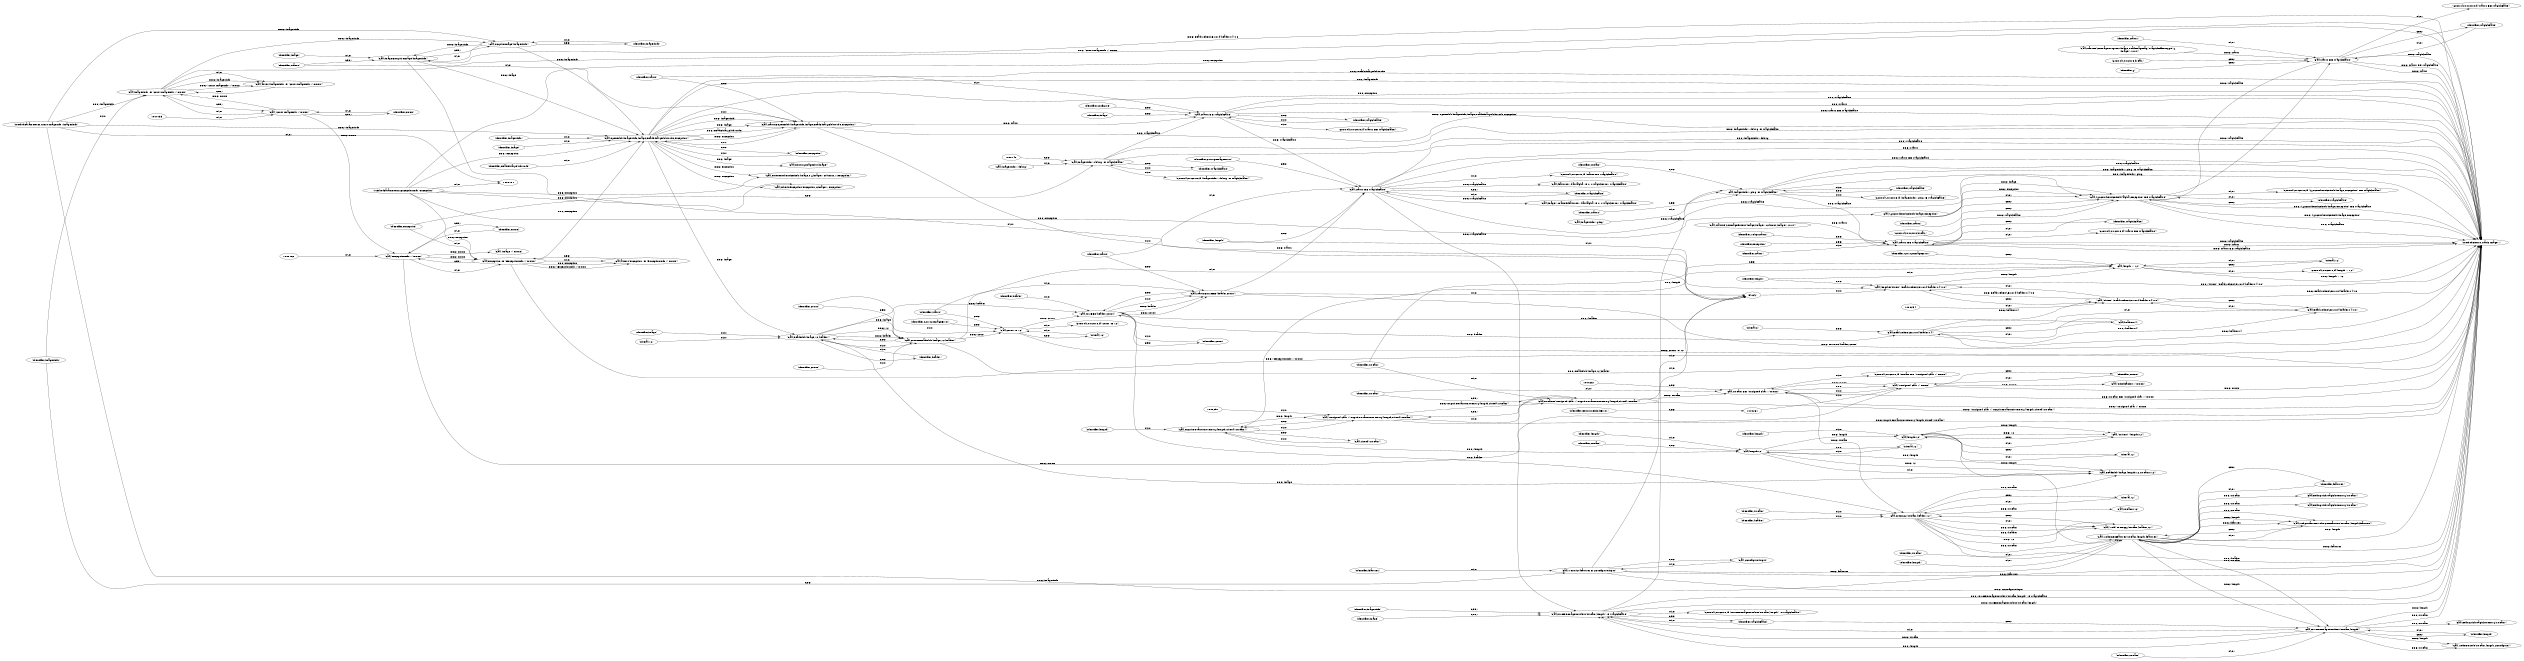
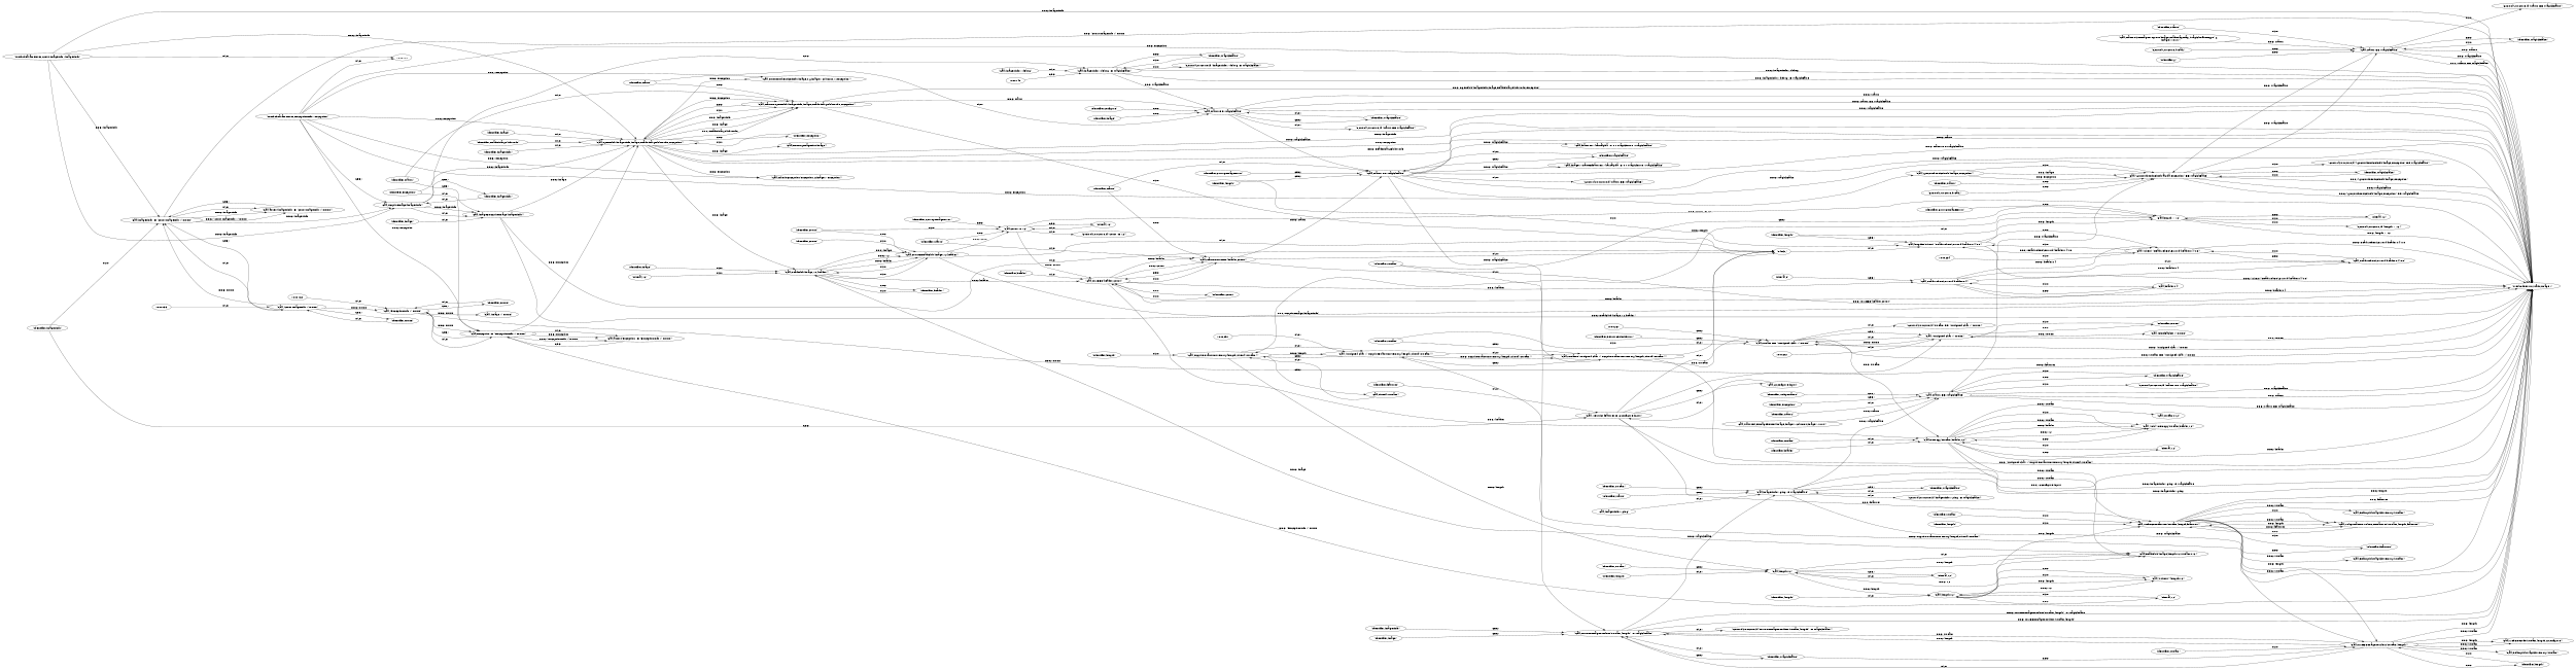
  digraph {
    rankdir=LR
    n1 [label="(Call,image_info->ping != MagickFalse)"]
    n2 [label="(Call,status == MagickFalse)"]
    n3 [label="(Identifier,MagickFalse)"]
    n4 [label="(MethodReturn,static Image *)"]
    n5 [label="(ControlStructure,if (image_info->ping != MagickFalse))"]
    n6 [label="(Call,SyncAuthenticPixels(alpha,exception) == MagickFalse)"]
    n7 [label="(Identifier,MagickFalse)"]
    n8 [label="(ControlStructure,if (status == MagickFalse))"]
    n9 [label="(Call,IsWEBPImageLossless(stream,length) != MagickFalse)"]
    n10 [label="(ControlStructure,if (IsWEBPImageLossless(stream,length) != MagickFalse))"]
    n11 [label="(Identifier,MagickFalse)"]
    n12 [label="(Call,IsWEBPImageLossless(stream,length))"]
    n13 [label="(Call,RelinquishMagickMemory(stream))"]
    n14 [label="(Call,WebPDecode(stream,length,&configure))"]
    n15 [label="(Identifier,length)"]
    n16 [label="(Call,WebPGetFeatures(stream,length,features))"]
    n17 [label="(Call,RelinquishMagickMemory(stream))"]
    n18 [label="(Call,webp_status=WebPGetFeatures(stream,length,features))"]
    n19 [label="(Identifier,features)"]
    n20 [label="(Call,RelinquishMagickMemory(stream))"]
    n21 [label="(Call,memcpy(stream,header,12))"]
    n22 [label="(Literal,12)"]
    n23 [label="(Call,stream+12)"]
    n24 [label="(Call,ReadBlob(image,length-12,stream+12))"]
    n25 [label="(Call,(void) memcpy(stream,header,12))"]
    n26 [label="(Call,stream == (unsigned char *) NULL)"]
    n27 [label="(Call,(unsigned char *) NULL)"]
    n28 [label="(ControlStructure,if (stream == (unsigned char *) NULL))"]
    n29 [label="(Identifier,NULL)"]
    n30 [label="(Call,(PixelPacket *) NULL)"]
    n31 [label="(Call,stream=(unsigned char *) AcquireQuantumMemory(length,sizeof(*stream)))"]
    n32 [label="(Call,(unsigned char *) AcquireQuantumMemory(length,sizeof(*stream)))"]
    n33 [label="(Block,)"]
    n34 [label="(Call,AcquireQuantumMemory(length,sizeof(*stream)))"]
    n35 [label="(Call,length=(size_t) (ReadWebPLSBWord(header+4)+8))"]
    n36 [label="(Call,length-12)"]
    n37 [label="(Call,sizeof(*stream))"]
    n38 [label="(Call,length-12)"]
    n39 [label="(Literal,12)"]
    n40 [label="(Call,length < 12)"]
    n41 [label="(Literal,12)"]
    n42 [label="(ControlStructure,if (length < 12))"]
    n43 [label="(Call,(size_t) (ReadWebPLSBWord(header+4)+8))"]
    n44 [label="(Call,ReadWebPLSBWord(header+4)+8)"]
    n45 [label="(Call,ReadWebPLSBWord(header+4))"]
    n46 [label="(Call,header+4)"]
    n47 [label="(Call,IsWEBP(header,count))"]
    n48 [label="(Call,status=IsWEBP(header,count))"]
    n49 [label="(Identifier,count)"]
    n50 [label="(Call,status == MagickFalse)"]
    n51 [label="(Call,ReadBlob(image,12,header))"]
    n52 [label="(Call,count=ReadBlob(image,12,header))"]
    n53 [label="(Identifier,header)"]
    n54 [label="(Call,count != 12)"]
    n55 [label="(Call,OpenBlob(image_info,image,ReadBinaryBlobMode,exception))"]
    n56 [label="(Call,status=OpenBlob(image_info,image,ReadBinaryBlobMode,exception))"]
    n57 [label="(Identifier,exception)"]
    n58 [label="(Call,QueueAuthenticPixels(image,0,y,image->columns,1,exception))"]
    n59 [label="(Call,DestroyImageList(image))"]
    n60 [label="(Call,InheritException(exception,&image->exception))"]
    n61 [label="(Call,status == MagickFalse)"]
    n62 [label="(Call,AcquireImage(image_info))"]
    n63 [label="(Call,image=AcquireImage(image_info))"]
    n64 [label="(Identifier,image_info)"]
    n65 [label="(Call,image_info != (const ImageInfo *) NULL)"]
    n66 [label="(Call,(const ImageInfo *) NULL)"]
    n67 [label="(Call,assert(image_info != (const ImageInfo *) NULL))"]
    n68 [label="(Call,(ExceptionInfo *) NULL)"]
    n69 [label="(Identifier,NULL)"]
    n70 [label="(MethodParameterIn,const ImageInfo *image_info)"]
    1000101
    n72 [label="(Call,exception != (ExceptionInfo *) NULL)"]
    n73 [label="(Identifier,NULL)"]
    n74 [label="(Call,(Image *) NULL)"]
    n75 [label="(Call,assert(exception != (ExceptionInfo *) NULL))"]
    n76 [label="(MethodParameterIn,ExceptionInfo *exception)"]
    n77 [label="(Call,SyncAuthenticPixels(image,exception))"]
    n78 [label="(Literal,12)"]
    n79 [label="(ControlStructure,if (count != 12))"]
    n80 [label="(Call,(ssize_t) (length-12))"]
    n81 [label="(Literal,12)"]
    n82 [label="(Call,*restrict features = &configure.input)"]
    n83 [label="(Call,&configure.input)"]
    n84 [label="(ControlStructure,if (status == MagickFalse))"]
    n85 [label="(Call,features->has_alpha != 0 ? MagickTrue : MagickFalse)"]
    n86 [label="(Identifier,MagickFalse)"]
    n87 [label="(Call,image->matte=features->has_alpha != 0 ? MagickTrue : MagickFalse)"]
    n88 [label="(Call,status == MagickFalse)"]
    n89 [label="(ControlStructure,if (SyncAuthenticPixels(image,exception) == MagickFalse))"]
    n90 [label="(Identifier,MagickFalse)"]
    n91 [label="(Identifier,MagickFalse)"]
    n92 [label="(ControlStructure,if (status == MagickFalse))"]
    n93 [label="(Call,image_info->debug != MagickFalse)"]
    n94 [label="(Identifier,MagickFalse)"]
    n95 [label="(ControlStructure,if (image_info->debug != MagickFalse))"]
    n96 [label="(Identifier,MagickFalse)"]
    n97 [label="(ControlStructure,if (status == MagickFalse))"]
    n98 [label="(Identifier,status)"]
    n99 [label="(Identifier,header)"]
    n100 [label="(Identifier,configure)"]
    n101 [label="(Identifier,image_info)"]
    n102 [label="(Identifier,image)"]
    n103 [label="(Identifier,image_info)"]
    n104 [label="(ControlStructure,break;)"]
    n105 [label="(Identifier,stream)"]
    n106 [label="(Identifier,length)"]
    n107 [label="(Identifier,status)"]
    n108 [label="(Identifier,status)"]
    n109 [label="(Identifier,CorruptImageError)"]
    n110 [label="(Identifier,length)"]
    n111 [label="(Literal,8)"]
    n112 [label="(Identifier,header)"]
    n113 [label="(Identifier,count)"]
    n114 [label="(Identifier,stream)"]
    n115 [label="(Identifier,ReadBinaryBlobMode)"]
    n116 [label="(Identifier,status)"]
    n117 [label="(Identifier,stream)"]
    n118 [label="(Call,status=SetImageExtent(image,image->columns,image->rows))"]
    n119 [label="(Identifier,length)"]
    n120 [label="(Identifier,y)"]
    n121 [label="(Identifier,length)"]
    n122 [label="(Identifier,features)"]
    n123 [label="(Identifier,exception)"]
    n124 [label="(Identifier,length)"]
    n125 [label="(Identifier,stream)"]
    n126 [label="(Identifier,status)"]
    n127 [label="(Identifier,status)"]
    n128 [label="(Identifier,image)"]
    n129 [label="(Identifier,count)"]
    n130 [label="(Identifier,image_info)"]
    n131 [label="(Identifier,stream)"]
    n132 [label="(Identifier,ResourceLimitError)"]
    n133 [label="(Identifier,CorruptImageError)"]
    n134 [label="(Call,image_info->debug)"]
    n135 [label="(Identifier,image)"]
    n136 [label="(Identifier,stream)"]
    n137 [label="(ControlStructure,break;)"]
    n138 [label="(Call,image_info->ping)"]
    n139 [label="(Identifier,status)"]
    n140 [label="(Identifier,image)"]
    n141 [label="(Call,status=SetImageProgress(image,LoadImageTag,(MagickOffsetType) y,\n      image->rows))"]
    n142 [label="(Identifier,stream)"]
    n143 [label="(Identifier,webp_status)"]
    n144 [label="(Identifier,exception)"]
    n145 [label="(Literal,12)"]
    n146 [label="(Identifier,CorruptImageError)"]
    n147 [label="(Identifier,image)"]
    n148 [label="(Identifier,status)"]
    n149 [label="(Identifier,length)"]
    1000267
    1000251
    1000234
    1000133
    1000160
    1000261
    1000148
    n1 -> n2 [label="DDG: MagickFalse"]
    n1 -> n3 [label="CFG: "]
    n1 -> n4 [label="DDG: image_info->ping != MagickFalse"]
    n1 -> n4 [label="DDG: image_info->ping"]
    n1 -> n4 [label="DDG: MagickFalse"]
    n1 -> n5 [label="AST: "]
    n2 -> n4 [label="DDG: MagickFalse"]
    n2 -> n4 [label="DDG: status"]
    n2 -> n4 [label="DDG: status == MagickFalse"]
    n2 -> n6 [label="DDG: MagickFalse"]
    n2 -> n7 [label="CFG: "]
    n2 -> n8 [label="AST: "]
    n3 -> n1 [label="AST: "]
    n6 -> n4 [label="DDG: SyncAuthenticPixels(image,exception)"]
    n6 -> n4 [label="DDG: MagickFalse"]
    n6 -> n4 [label="DDG: SyncAuthenticPixels(image,exception) == MagickFalse"]
    n6 -> n88 [label="DDG: MagickFalse"]
    n6 -> n89 [label="AST: "]
    n6 -> n90 [label="CFG: "]
    n7 -> n2 [label="AST: "]
    n9 -> n1 [label="DDG: MagickFalse"]
    n9 -> n4 [label="DDG: IsWEBPImageLossless(stream,length) != MagickFalse"]
    n9 -> n4 [label="DDG: IsWEBPImageLossless(stream,length)"]
    n9 -> n10 [label="AST: "]
    n9 -> n11 [label="CFG: "]
    n11 -> n9 [label="AST: "]
    n11 -> n12 [label="CFG: "]
    n12 -> n4 [label="DDG: length"]
    n12 -> n4 [label="DDG: stream"]
    n12 -> n9 [label="AST: "]
    n12 -> n9 [label="DDG: stream"]
    n12 -> n9 [label="DDG: length"]
    n12 -> n13 [label="DDG: stream"]
    n12 -> n14 [label="DDG: stream"]
    n12 -> n14 [label="DDG: length"]
    n12 -> n15 [label="CFG: "]
    n15 -> n12 [label="AST: "]
    n16 -> n4 [label="DDG: features"]
    n16 -> n4 [label="DDG: length"]
    n16 -> n12 [label="DDG: stream"]
    n16 -> n12 [label="DDG: length"]
    n16 -> n17 [label="DDG: stream"]
    n16 -> n18 [label="AST: "]
    n16 -> n18 [label="DDG: stream"]
    n16 -> n18 [label="DDG: length"]
    n16 -> n18 [label="DDG: features"]
    n16 -> n19 [label="CFG: "]
    n16 -> n20 [label="DDG: stream"]
    n18 -> n16 [label="CFG: "]
    n19 -> n16 [label="AST: "]
    n21 -> n4 [label="DDG: header"]
    n21 -> n16 [label="DDG: stream"]
    n21 -> n22 [label="CFG: "]
    n21 -> n23 [label="DDG: stream"]
    n21 -> n24 [label="DDG: stream"]
    n21 -> n25 [label="AST: "]
    n21 -> n25 [label="DDG: stream"]
    n21 -> n25 [label="DDG: header"]
    n21 -> n25 [label="DDG: 12"]
    n22 -> n21 [label="AST: "]
    n25 -> n21 [label="CFG: "]
    n26 -> n4 [label="DDG: (unsigned char *) NULL"]
    n26 -> n4 [label="DDG: stream == (unsigned char *) NULL"]
    n26 -> n21 [label="DDG: stream"]
    n26 -> n27 [label="CFG: "]
    n26 -> n28 [label="AST: "]
    n27 -> n4 [label="DDG: NULL"]
    n27 -> n26 [label="AST: "]
    n27 -> n26 [label="DDG: NULL"]
    n27 -> n29 [label="CFG: "]
    n27 -> n30 [label="DDG: NULL"]
    n29 -> n27 [label="AST: "]
    n31 -> n4 [label="DDG: (unsigned char *) AcquireQuantumMemory(length,sizeof(*stream))"]
    n31 -> n26 [label="DDG: stream"]
    n31 -> n32 [label="CFG: "]
    n31 -> n33 [label="AST: "]
    n32 -> n4 [label="DDG: AcquireQuantumMemory(length,sizeof(*stream))"]
    n32 -> n31 [label="AST: "]
    n32 -> n31 [label="DDG: AcquireQuantumMemory(length,sizeof(*stream))"]
    n32 -> n34 [label="CFG: "]
    n33 -> n35 [label="AST: "]
    n34 -> n32 [label="AST: "]
    n34 -> n32 [label="DDG: length"]
    n34 -> n36 [label="DDG: length"]
    n34 -> n37 [label="CFG: "]
    n35 -> n4 [label="DDG: (size_t) (ReadWebPLSBWord(header+4)+8)"]
    n35 -> n40 [label="DDG: length"]
    n35 -> n43 [label="CFG: "]
    n36 -> n24 [label="AST: "]
    n36 -> n24 [label="DDG: length"]
    n36 -> n24 [label="DDG: 12"]
    n36 -> n38 [label="DDG: length"]
    n36 -> n39 [label="CFG: "]
    n37 -> n34 [label="AST: "]
    n38 -> n16 [label="DDG: length"]
    n38 -> n80 [label="AST: "]
    n38 -> n80 [label="DDG: length"]
    n38 -> n80 [label="DDG: 12"]
    n38 -> n81 [label="CFG: "]
    n39 -> n36 [label="AST: "]
    n40 -> n4 [label="DDG: length < 12"]
    n40 -> n34 [label="DDG: length"]
    n40 -> n41 [label="CFG: "]
    n40 -> n42 [label="AST: "]
    n41 -> n40 [label="AST: "]
    n43 -> n4 [label="DDG: ReadWebPLSBWord(header+4)+8"]
    n43 -> n35 [label="AST: "]
    n43 -> n35 [label="DDG: ReadWebPLSBWord(header+4)+8"]
    n43 -> n44 [label="CFG: "]
    n44 -> n43 [label="AST: "]
    n45 -> n4 [label="DDG: header+4"]
    n45 -> n43 [label="DDG: header+4"]
    n45 -> n44 [label="AST: "]
    n45 -> n44 [label="DDG: header+4"]
    n45 -> n46 [label="CFG: "]
    n46 -> n45 [label="AST: "]
    n46 -> n47 [label="DDG: header"]
    n47 -> n21 [label="DDG: header"]
    n47 -> n45 [label="DDG: header"]
    n47 -> n48 [label="AST: "]
    n47 -> n48 [label="DDG: header"]
    n47 -> n48 [label="DDG: count"]
    n47 -> n49 [label="CFG: "]
    n48 -> n4 [label="DDG: IsWEBP(header,count)"]
    n48 -> n33 [label="AST: "]
    n48 -> n47 [label="CFG: "]
    n48 -> n50 [label="DDG: status"]
    n49 -> n47 [label="AST: "]
    n50 -> n4 [label="DDG: status == MagickFalse"]
    n50 -> n4 [label="DDG: MagickFalse"]
    n50 -> n4 [label="DDG: status"]
    n50 -> n6 [label="DDG: MagickFalse"]
    n50 -> n9 [label="DDG: MagickFalse"]
    n50 -> n84 [label="AST: "]
    n50 -> n85 [label="DDG: MagickFalse"]
    n50 -> n86 [label="CFG: "]
    n50 -> n87 [label="DDG: MagickFalse"]
    n51 -> n24 [label="DDG: image"]
    n51 -> n47 [label="DDG: header"]
    n51 -> n52 [label="AST: "]
    n51 -> n52 [label="DDG: image"]
    n51 -> n52 [label="DDG: 12"]
    n51 -> n52 [label="DDG: header"]
    n51 -> n53 [label="CFG: "]
    n52 -> n4 [label="DDG: ReadBlob(image,12,header)"]
    n52 -> n33 [label="AST: "]
-   n52 -> n51 [label="CFG: "]
+   n52 -> n51 [label="AST: "]
    n52 -> n54 [label="DDG: count"]
    n53 -> n51 [label="AST: "]
    n54 -> n4 [label="DDG: count != 12"]
    n54 -> n47 [label="DDG: count"]
    n54 -> n78 [label="CFG: "]
    n54 -> n79 [label="AST: "]
    n55 -> n4 [label="DDG: exception"]
    n55 -> n4 [label="DDG: ReadBinaryBlobMode"]
    n55 -> n4 [label="DDG: image_info"]
    n55 -> n51 [label="DDG: image"]
    n55 -> n56 [label="AST: "]
    n55 -> n56 [label="DDG: image_info"]
    n55 -> n56 [label="DDG: image"]
    n55 -> n56 [label="DDG: ReadBinaryBlobMode"]
    n55 -> n56 [label="DDG: exception"]
    n55 -> n57 [label="CFG: "]
    n55 -> n58 [label="DDG: exception"]
    n55 -> n59 [label="DDG: image"]
    n55 -> n60 [label="DDG: exception"]
    n56 -> n4 [label="DDG: OpenBlob(image_info,image,ReadBinaryBlobMode,exception)"]
    n56 -> n33 [label="AST: "]
    n56 -> n55 [label="CFG: "]
    n56 -> n61 [label="DDG: status"]
    n57 -> n55 [label="AST: "]
    n61 -> n4 [label="DDG: MagickFalse"]
    n61 -> n4 [label="DDG: status"]
    n61 -> n4 [label="DDG: status == MagickFalse"]
    n61 -> n50 [label="DDG: MagickFalse"]
    n61 -> n91 [label="CFG: "]
    n61 -> n92 [label="AST: "]
    n62 -> n55 [label="DDG: image_info"]
    n62 -> n63 [label="AST: "]
    n62 -> n63 [label="DDG: image_info"]
    n62 -> n64 [label="CFG: "]
-   n63 -> n4 [label="DDG: ReadWebPLSBWord(header+4)+8"]
+   n63 -> n4 [label="DDG: AcquireImage(image_info)"]
    n63 -> n33 [label="AST: "]
    n63 -> n55 [label="DDG: image"]
-   n63 -> n62 [label="CFG: "]
+   n76 -> n62 [label="CFG: "]
    n64 -> n62 [label="AST: "]
    n65 -> n4 [label="DDG: (const ImageInfo *) NULL"]
    n65 -> n62 [label="DDG: image_info"]
    n65 -> n66 [label="CFG: "]
    n65 -> n67 [label="AST: "]
    n65 -> n67 [label="DDG: image_info"]
    n65 -> n67 [label="DDG: (const ImageInfo *) NULL"]
    n66 -> n65 [label="AST: "]
    n66 -> n65 [label="DDG: NULL"]
    n66 -> n68 [label="DDG: NULL"]
    n66 -> n69 [label="CFG: "]
    n67 -> n65 [label="CFG: "]
    n68 -> n27 [label="DDG: NULL"]
    n68 -> n72 [label="AST: "]
    n68 -> n72 [label="DDG: NULL"]
    n68 -> n73 [label="CFG: "]
    n68 -> n74 [label="DDG: NULL"]
    n69 -> n66 [label="AST: "]
    n70 -> n4 [label="DDG: image_info"]
    n70 -> n55 [label="DDG: image_info"]
    n70 -> n62 [label="DDG: image_info"]
    n70 -> n65 [label="DDG: image_info"]
    n70 -> 1000101 [label="AST: "]
    n72 -> n4 [label="DDG: (ExceptionInfo *) NULL"]
    n72 -> n55 [label="DDG: exception"]
    n72 -> n68 [label="CFG: "]
    n72 -> n75 [label="AST: "]
    n72 -> n75 [label="DDG: exception"]
    n72 -> n75 [label="DDG: (ExceptionInfo *) NULL"]
    n73 -> n68 [label="AST: "]
    n75 -> n72 [label="CFG: "]
    n76 -> n4 [label="DDG: exception"]
    n76 -> n55 [label="DDG: exception"]
    n76 -> n58 [label="DDG: exception"]
    n76 -> n60 [label="DDG: exception"]
    n76 -> 1000101 [label="AST: "]
    n76 -> n72 [label="DDG: exception"]
    n76 -> n77 [label="DDG: exception"]
    n77 -> n6 [label="AST: "]
    n77 -> n6 [label="DDG: image"]
    n77 -> n6 [label="DDG: exception"]
    n78 -> n54 [label="AST: "]
    n80 -> n38 [label="CFG: "]
    n81 -> n38 [label="AST: "]
    n82 -> n4 [label="DDG: &configure.input"]
    n82 -> n4 [label="DDG: features"]
    n82 -> n16 [label="DDG: features"]
    n82 -> n33 [label="AST: "]
    n82 -> n83 [label="CFG: "]
    n83 -> n82 [label="AST: "]
    n86 -> n50 [label="AST: "]
    n88 -> n4 [label="DDG: status"]
    n88 -> n4 [label="DDG: MagickFalse"]
    n88 -> n4 [label="DDG: status == MagickFalse"]
    n88 -> n6 [label="DDG: MagickFalse"]
    n88 -> n96 [label="CFG: "]
    n88 -> n97 [label="AST: "]
    n90 -> n6 [label="AST: "]
    n91 -> n61 [label="AST: "]
    n93 -> n4 [label="DDG: image_info->debug != MagickFalse"]
    n93 -> n4 [label="DDG: image_info->debug"]
    n93 -> n61 [label="DDG: MagickFalse"]
    n93 -> n94 [label="CFG: "]
    n93 -> n95 [label="AST: "]
    n94 -> n93 [label="AST: "]
    n96 -> n88 [label="AST: "]
    n98 -> n2 [label="AST: "]
    n99 -> n21 [label="AST: "]
    n100 -> n61 [label="CFG: "]
    n101 -> n55 [label="AST: "]
    n102 -> n55 [label="AST: "]
    n103 -> n65 [label="AST: "]
    n103 -> n82 [label="CFG: "]
    n104 -> n88 [label="CFG: "]
    n105 -> n36 [label="CFG: "]
    n106 -> n34 [label="AST: "]
    n107 -> n56 [label="CFG: "]
    n107 -> n61 [label="AST: "]
    n108 -> n48 [label="CFG: "]
    n108 -> n50 [label="AST: "]
    n109 -> n40 [label="CFG: "]
    n110 -> n35 [label="CFG: "]
    n110 -> n40 [label="AST: "]
    n111 -> n45 [label="CFG: "]
    n112 -> n47 [label="AST: "]
    n113 -> n52 [label="AST: "]
    n114 -> n12 [label="AST: "]
    n115 -> n55 [label="AST: "]
    n116 -> n48 [label="AST: "]
    n116 -> n54 [label="CFG: "]
    n117 -> n21 [label="AST: "]
    n118 -> n2 [label="DDG: status"]
    n119 -> n16 [label="AST: "]
    n120 -> n88 [label="CFG: "]
    n121 -> n36 [label="AST: "]
    n122 -> n82 [label="AST: "]
    n123 -> n72 [label="AST: "]
    n123 -> n93 [label="CFG: "]
    n124 -> n35 [label="AST: "]
    n124 -> n50 [label="CFG: "]
    n125 -> n1 [label="CFG: "]
    n126 -> n1 [label="CFG: "]
    n127 -> n6 [label="CFG: "]
    n128 -> n51 [label="AST: "]
    n129 -> n52 [label="CFG: "]
    n129 -> n54 [label="AST: "]
    n130 -> n9 [label="CFG: "]
    n131 -> n31 [label="AST: "]
    n131 -> n40 [label="CFG: "]
-   n132 -> 1000261 [label="CFG: "]
+   n132 -> n26 [label="CFG: "]
    n133 -> n50 [label="CFG: "]
    n134 -> n93 [label="AST: "]
    n135 -> n61 [label="CFG: "]
    n136 -> n16 [label="AST: "]
    n137 -> n6 [label="CFG: "]
    n138 -> n1 [label="AST: "]
    n139 -> n88 [label="AST: "]
    n140 -> n63 [label="AST: "]
    n141 -> n88 [label="DDG: status"]
    n142 -> n26 [label="AST: "]
    n142 -> n31 [label="CFG: "]
    n143 -> n2 [label="CFG: "]
    n144 -> n2 [label="CFG: "]
    n145 -> n51 [label="AST: "]
    n146 -> n54 [label="CFG: "]
    n147 -> n9 [label="CFG: "]
    n148 -> n56 [label="AST: "]
    n148 -> n63 [label="CFG: "]
    n149 -> n38 [label="AST: "]
    1000267 -> n26 [label="CFG: "]
    1000251 -> n32 [label="AST: "]
    1000234 -> n43 [label="AST: "]
    1000133 -> n66 [label="AST: "]
    1000160 -> n68 [label="AST: "]
    1000261 -> n27 [label="AST: "]
    1000148 -> n93 [label="CFG: "]
  }
